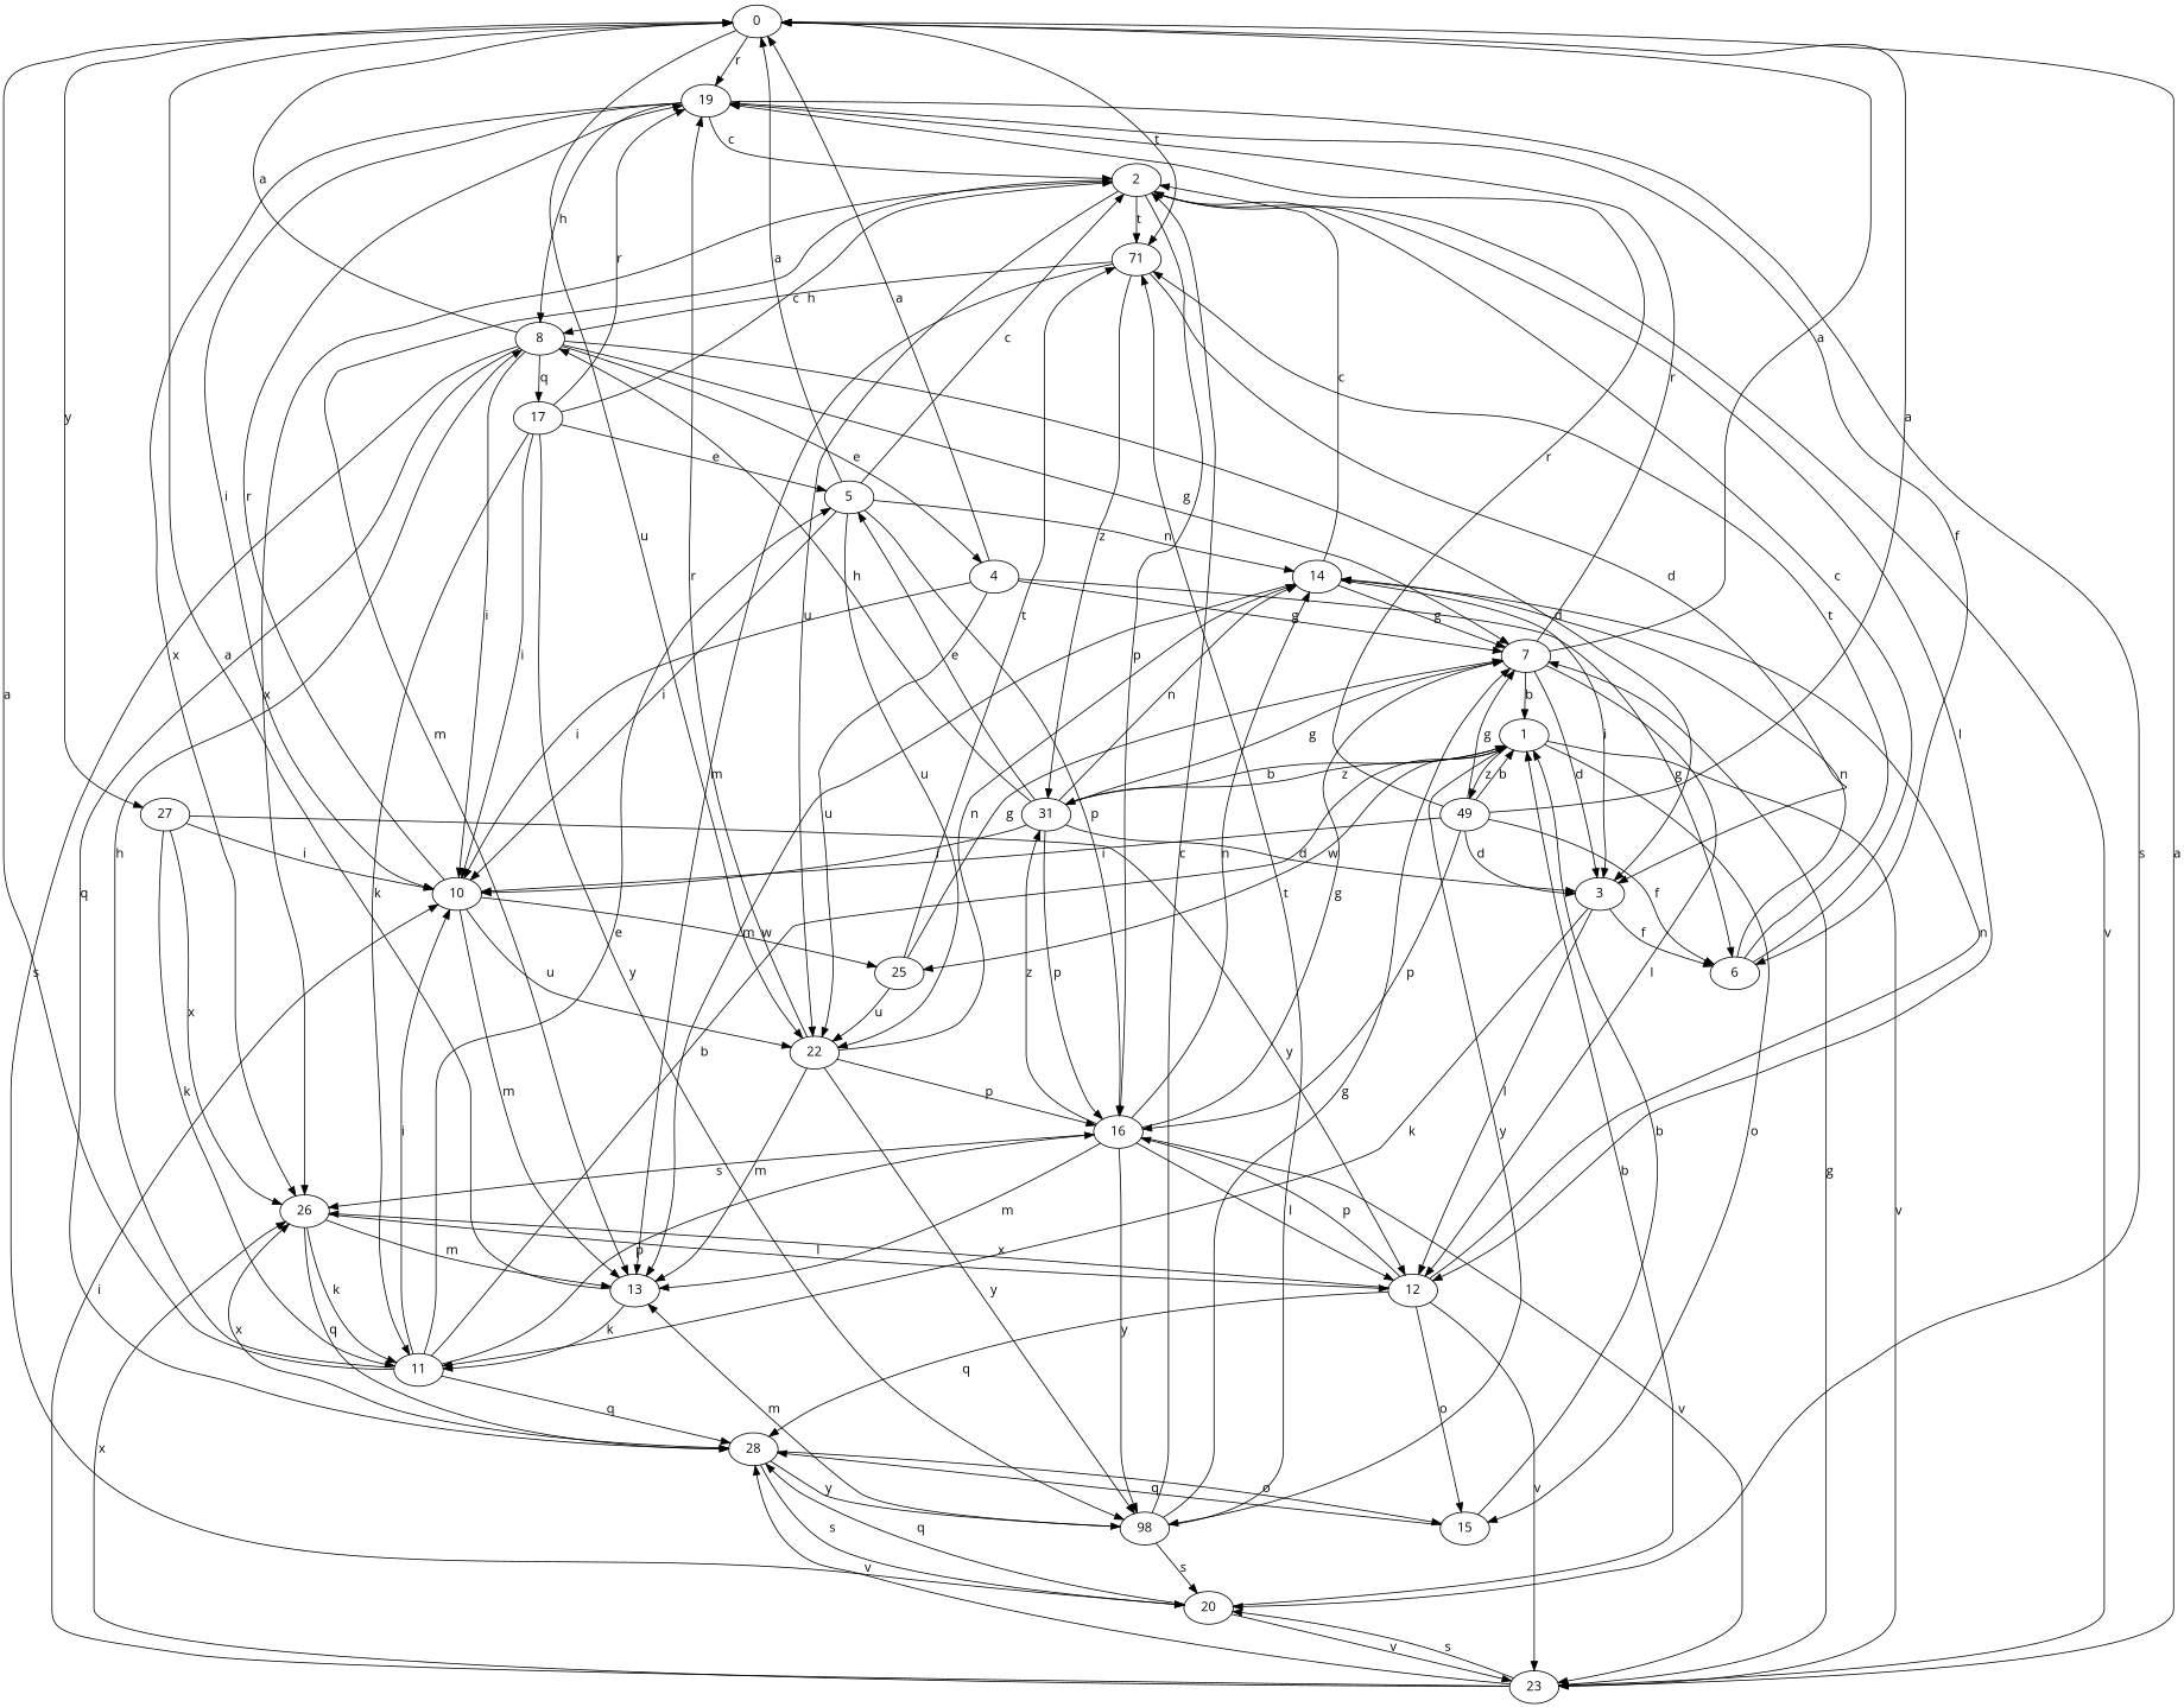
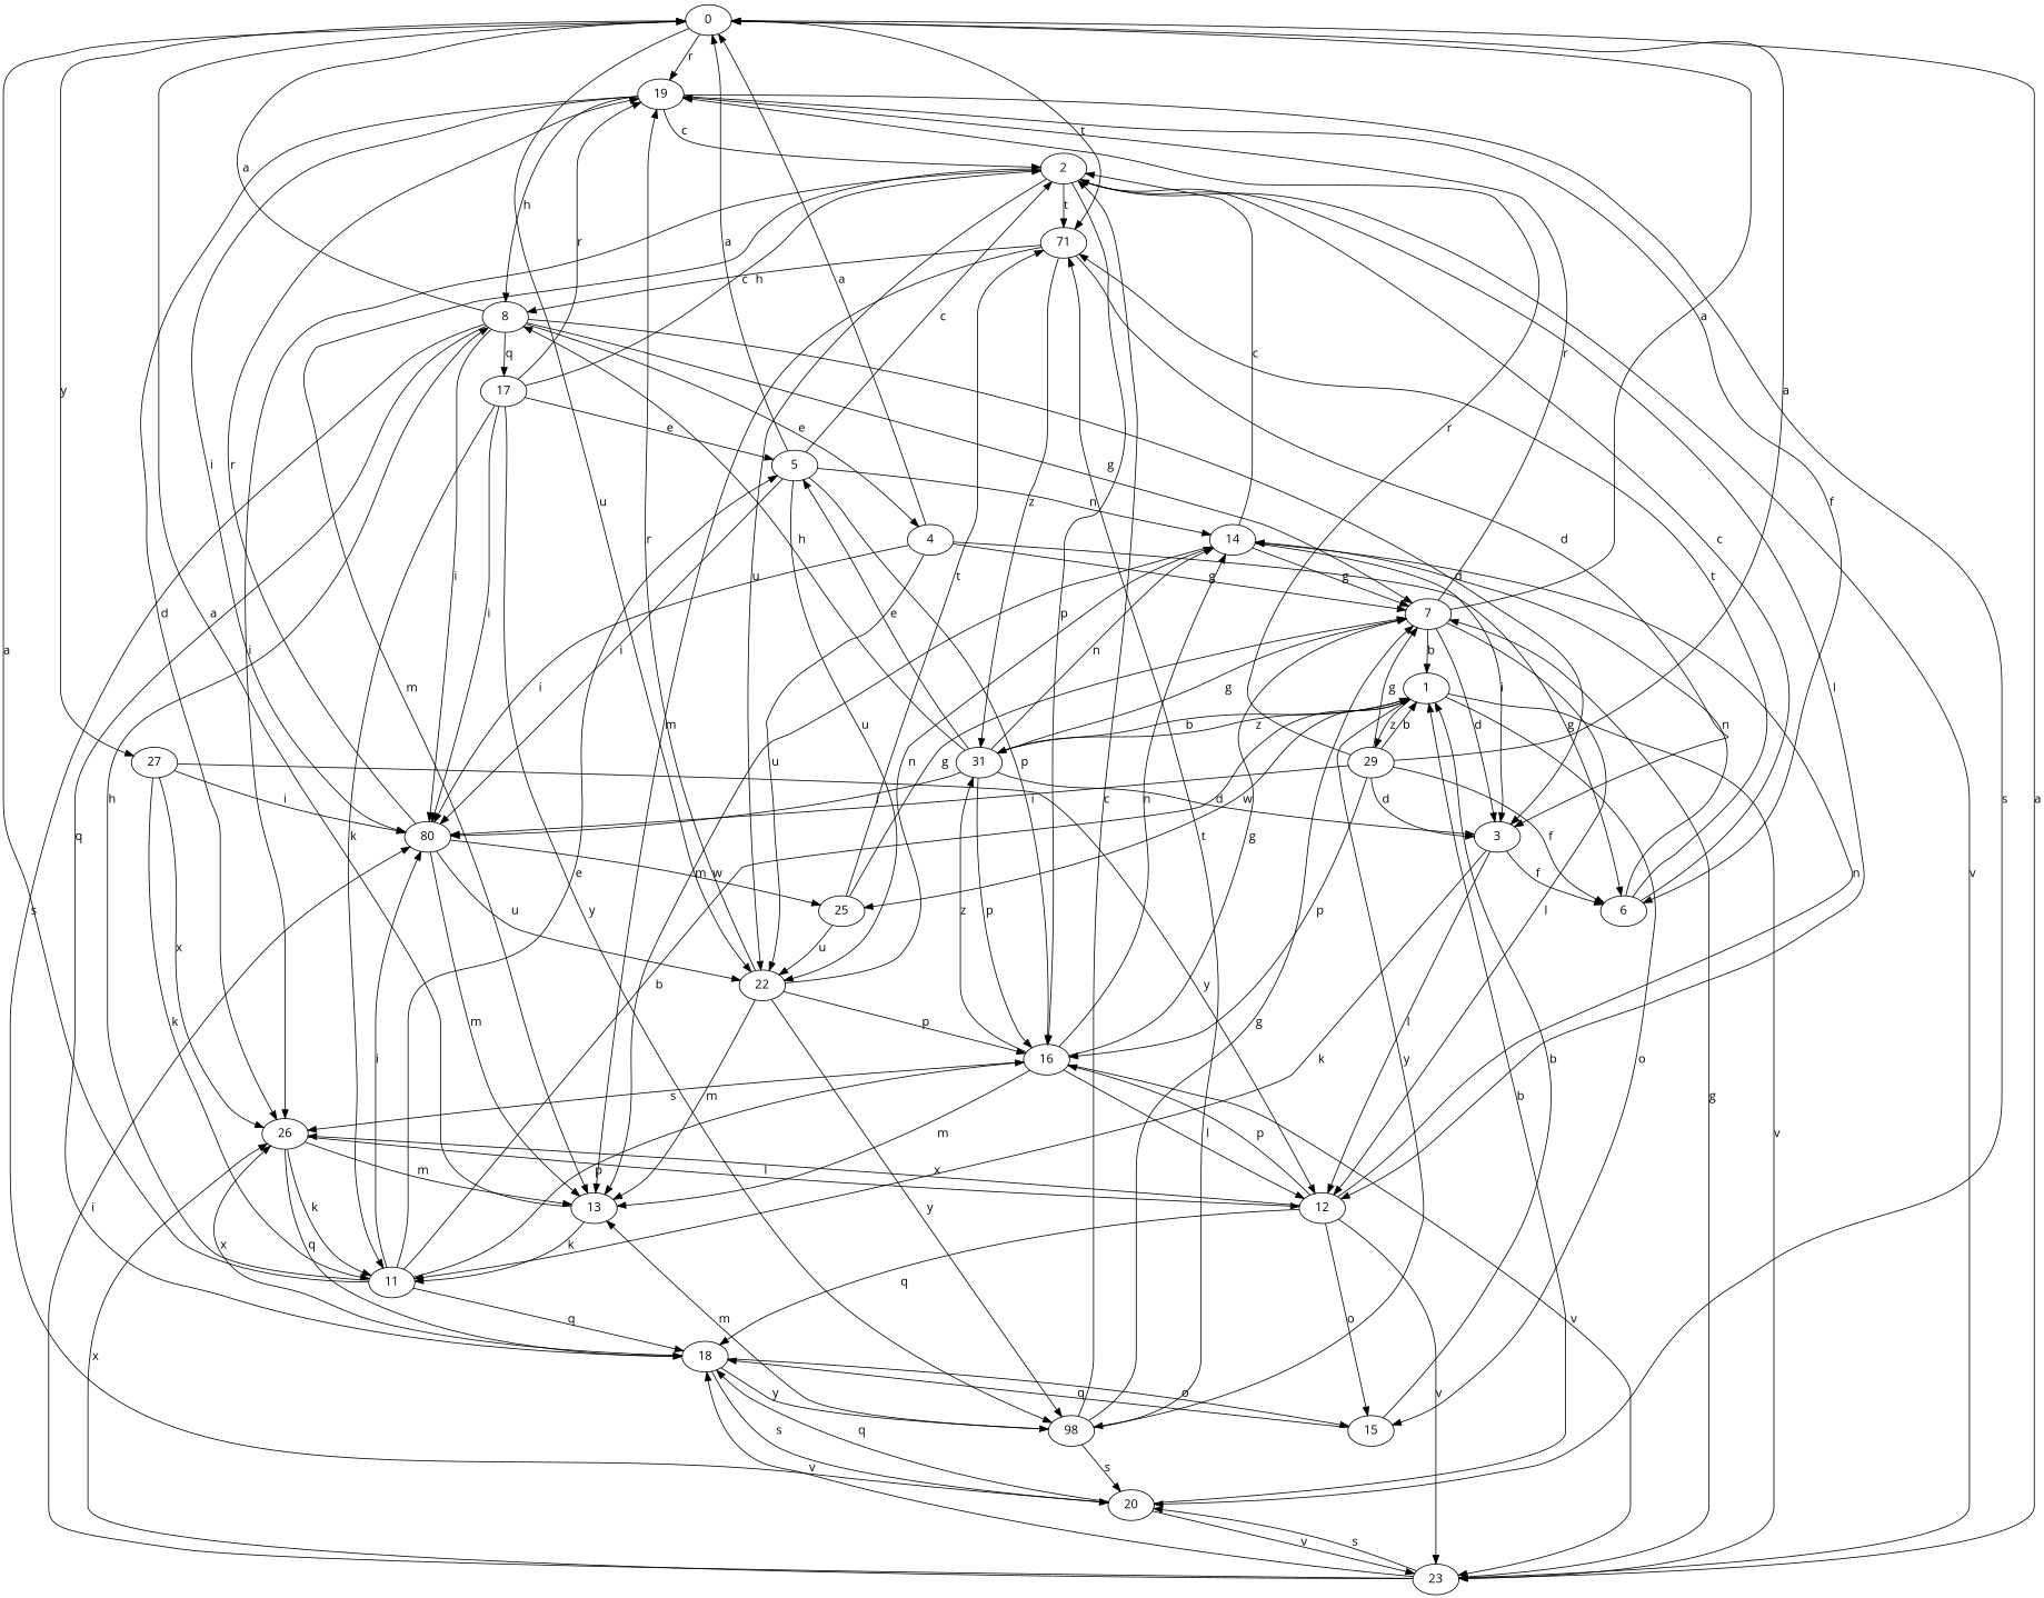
  strict digraph {
    fontname="Open Sans"
    node [fontname="Open Sans"]
    edge [fontname="Open Sans"]
    0
    19
    n3 [label=71]
    22
    27
    2
    26
    6
-   10
+   10 [label=80]
    8
    20
    31
    13
    3
    n15 [label=98]
    16
    14
    12
    11
    1
    15
    23
    25
-   29 [label=49]
-   18 [label=28]
+   29
+   18
    7
    5
    4
    17
    0 -> 19 [label=r]
    0 -> n3 [label=t]
    0 -> 22 [label=u]
    0 -> 27 [label=y]
    19 -> 2 [label=c]
-   19 -> 26 [label=x]
+   19 -> 26 [label=d]
    19 -> 6 [label=f]
    19 -> 10 [label=i]
    19 -> 8 [label=h]
    19 -> 20 [label=s]
    n3 -> 8 [label=h]
    n3 -> 31 [label=z]
    n3 -> 13 [label=m]
    n3 -> 3 [label=d]
    22 -> 19 [label=r]
    22 -> 13 [label=m]
    22 -> n15 [label=y]
    22 -> 16 [label=p]
    22 -> 14 [label=n]
    27 -> 26 [label=x]
    27 -> 10 [label=i]
    27 -> 12 [label=y]
    27 -> 11 [label=k]
    2 -> n3 [label=t]
    2 -> 22 [label=u]
-   2 -> 26 [label=x]
+   2 -> 26 [label=i]
    2 -> 13 [label=m]
    2 -> 16 [label=p]
    2 -> 12 [label=l]
    2 -> 23 [label=v]
    26 -> 13 [label=m]
    26 -> 12 [label=l]
    26 -> 11 [label=k]
    26 -> 18 [label=q]
    6 -> n3 [label=t]
    6 -> 2 [label=c]
    6 -> 14 [label=n]
    10 -> 19 [label=r]
    10 -> 22 [label=u]
    10 -> 13 [label=m]
    10 -> 25 [label=w]
    8 -> 0 [label=a]
    8 -> 10 [label=i]
    8 -> 20 [label=s]
    8 -> 3 [label=d]
    8 -> 18 [label=q]
    8 -> 7 [label=g]
    8 -> 4 [label=e]
    8 -> 17 [label=q]
    20 -> 1 [label=b]
    20 -> 23 [label=v]
    20 -> 18 [label=q]
    31 -> 10 [label=i]
    31 -> 8 [label=h]
    31 -> 3 [label=d]
    31 -> 16 [label=p]
    31 -> 14 [label=n]
    31 -> 1 [label=b]
    31 -> 7 [label=g]
    31 -> 5 [label=e]
    13 -> 0 [label=a]
    13 -> 11 [label=k]
    3 -> 6 [label=f]
    3 -> 12 [label=l]
    3 -> 11 [label=k]
    n15 -> n3 [label=t]
    n15 -> 2 [label=c]
    n15 -> 20 [label=s]
    n15 -> 13 [label=m]
    n15 -> 7 [label=g]
    16 -> 26 [label=s]
    16 -> 31 [label=z]
    16 -> 13 [label=m]
-   16 -> n15 [label=y]
    16 -> 14 [label=n]
    16 -> 12 [label=l]
    16 -> 23 [label=v]
    16 -> 7 [label=g]
    14 -> 2 [label=c]
    14 -> 13 [label=m]
    14 -> 3 [label=i]
    14 -> 7 [label=g]
    12 -> 26 [label=x]
    12 -> 16 [label=p]
    12 -> 14 [label=n]
    12 -> 15 [label=o]
    12 -> 23 [label=v]
    12 -> 18 [label=q]
    11 -> 0 [label=a]
    11 -> 10 [label=i]
    11 -> 8 [label=h]
    11 -> 16 [label=p]
    11 -> 1 [label=b]
    11 -> 18 [label=q]
    11 -> 5 [label=e]
    1 -> 31 [label=z]
    1 -> n15 [label=y]
    1 -> 15 [label=o]
    1 -> 23 [label=v]
    1 -> 25 [label=w]
    1 -> 29 [label=z]
    15 -> 1 [label=b]
    15 -> 18 [label=q]
    23 -> 0 [label=a]
    23 -> 26 [label=x]
    23 -> 10 [label=i]
    23 -> 20 [label=s]
    23 -> 18 [label=v]
    23 -> 7 [label=g]
    25 -> n3 [label=t]
    25 -> 22 [label=u]
    25 -> 7 [label=g]
    29 -> 0 [label=a]
    29 -> 19 [label=r]
    29 -> 6 [label=f]
    29 -> 10 [label=i]
    29 -> 3 [label=d]
    29 -> 16 [label=p]
    29 -> 1 [label=b]
    29 -> 7 [label=g]
    18 -> 26 [label=x]
    18 -> 20 [label=s]
    18 -> n15 [label=y]
    18 -> 15 [label=o]
    7 -> 0 [label=a]
    7 -> 19 [label=r]
    7 -> 3 [label=d]
    7 -> 12 [label=l]
    7 -> 1 [label=b]
    5 -> 0 [label=a]
    5 -> 22 [label=u]
    5 -> 2 [label=c]
    5 -> 10 [label=i]
    5 -> 16 [label=p]
    5 -> 14 [label=n]
    4 -> 0 [label=a]
    4 -> 22 [label=u]
    4 -> 6 [label=g]
    4 -> 10 [label=i]
    4 -> 7 [label=g]
    17 -> 19 [label=r]
    17 -> 2 [label=c]
    17 -> 10 [label=i]
    17 -> n15 [label=y]
    17 -> 11 [label=k]
    17 -> 5 [label=e]
  }
